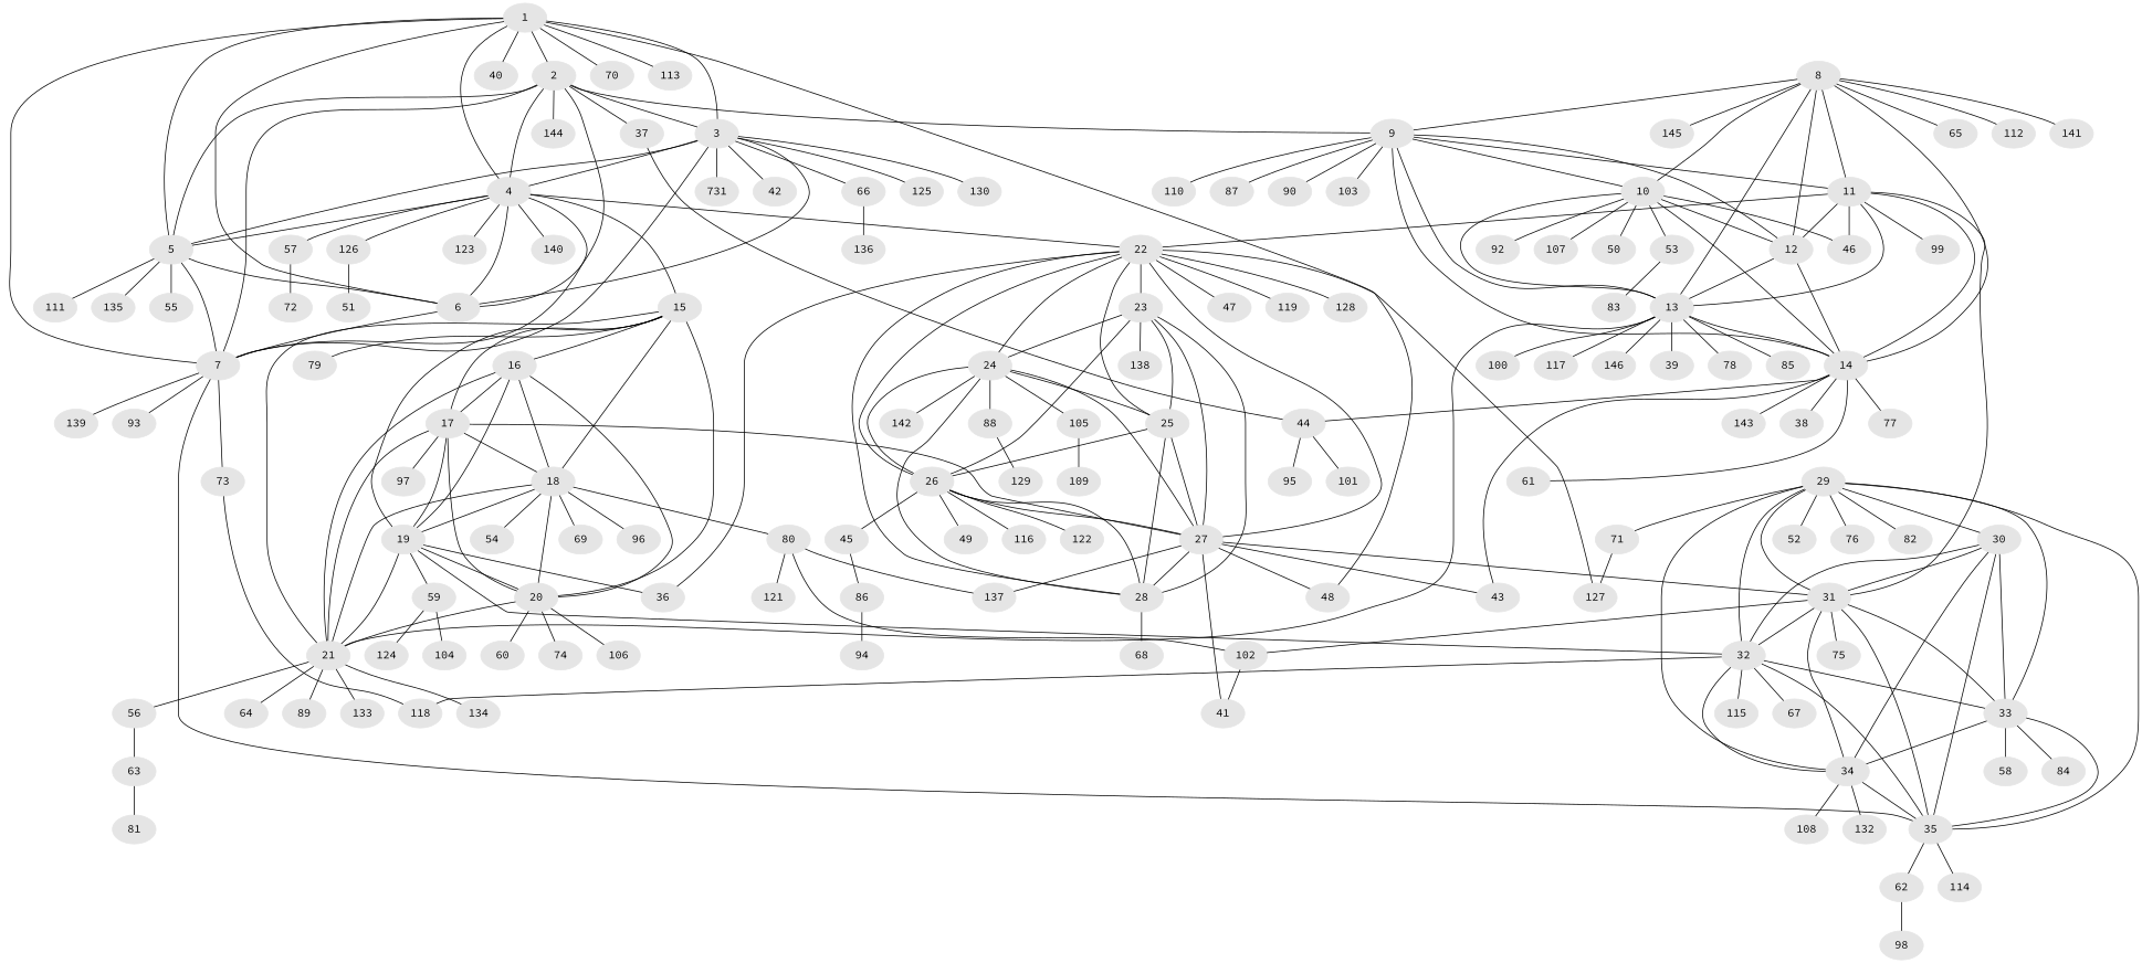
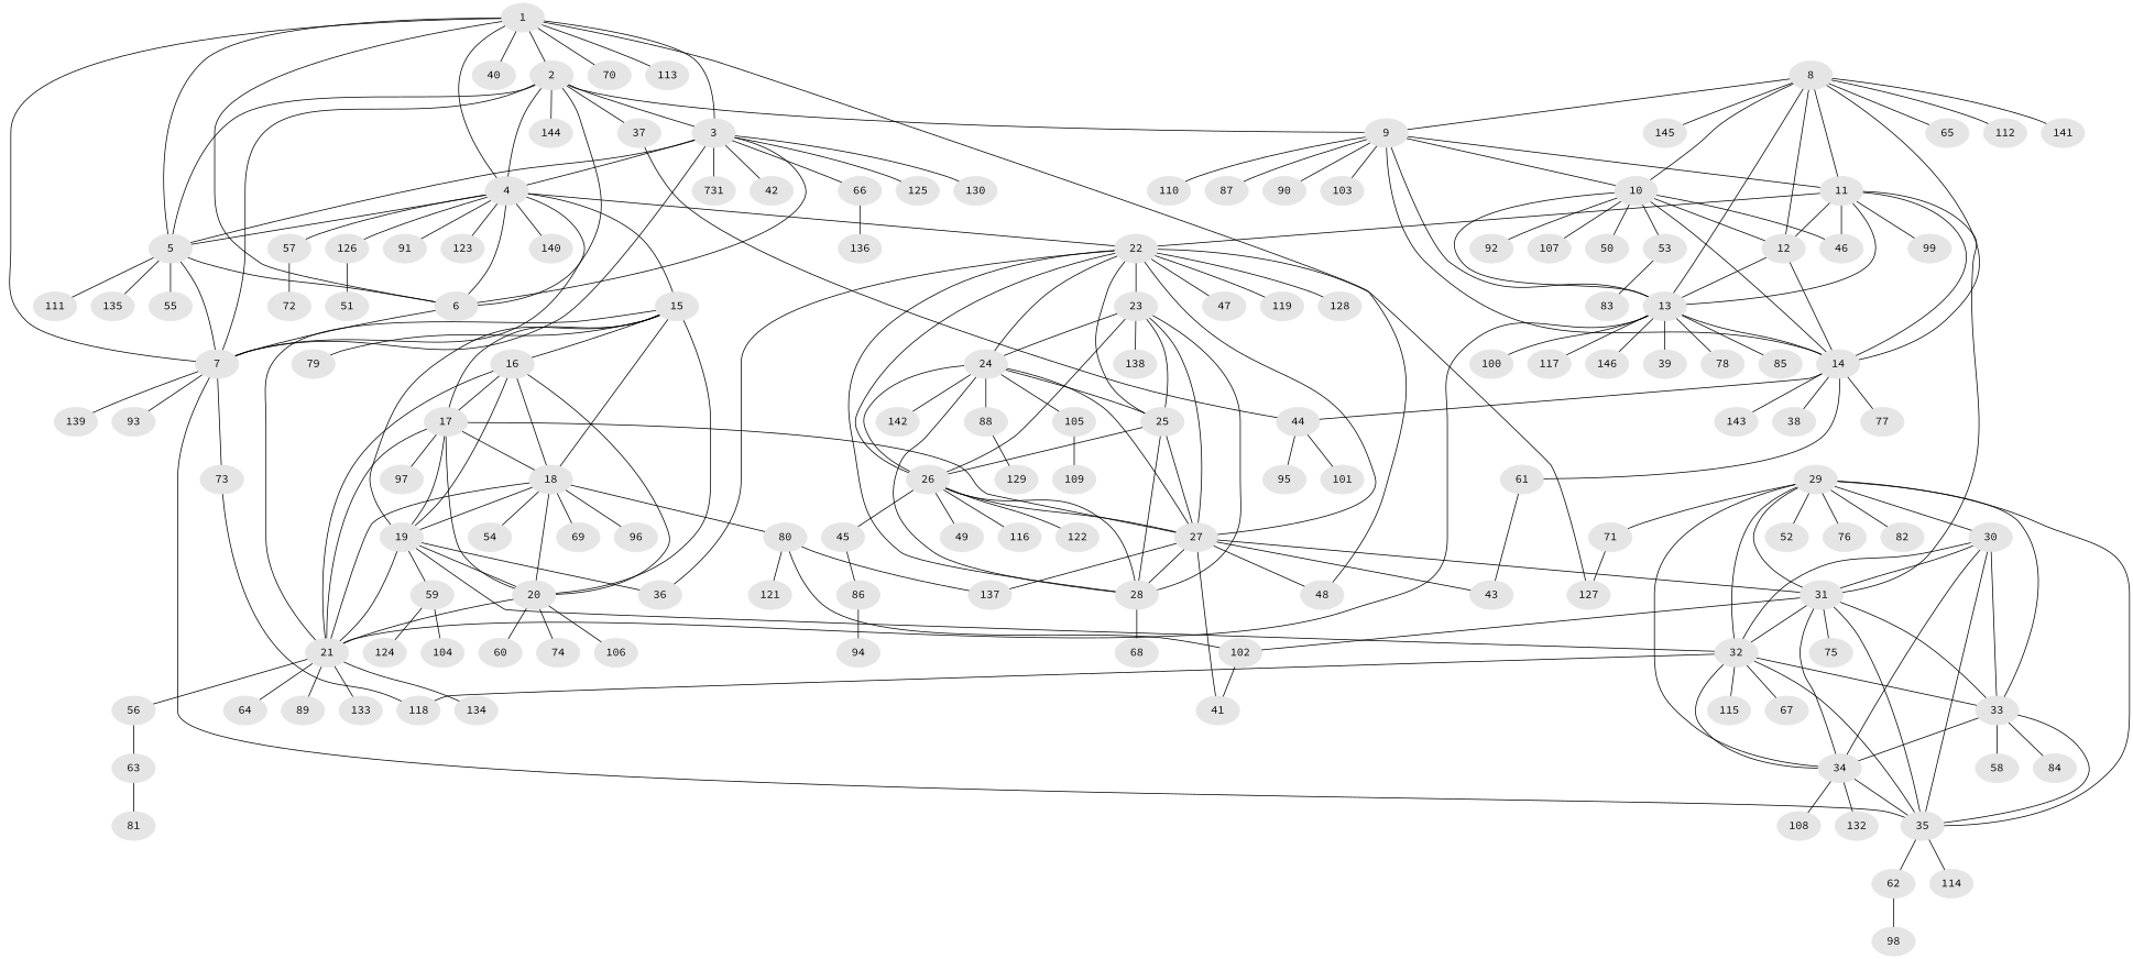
  graph {
    fontname="Source Code Pro"
    node [color=gray90 fontname="Source Code Pro" style=filled]
    edge [fontname="Source Code Pro"]
    1
    2
    3
    4
    5
    6
    7
    40
    48
    70
    113
    9
    37
    144
    42
    66
    125
    130
    n19 [label=731]
    15
    22
    57
+   91
    123
    126
    140
    55
    111
    135
    35
    73
    93
    139
    10
    11
    12
    13
    14
    87
    90
    103
    110
    44
    95
    101
    136
    21
    16
    17
    18
    19
    20
    79
    27
    36
    23
    24
    25
    26
    28
    47
    119
    127
    128
    72
    51
    62
    114
    118
    8
    65
    112
    141
    145
    50
    53
    92
    107
    46
    31
    99
    39
    78
    85
    100
    117
    146
    38
    43
    61
    77
    143
    83
    32
    33
    34
    75
    102
    56
    64
    89
    133
    134
    97
    54
    69
    80
    96
    59
    60
    74
    106
    41
    137
    121
    67
    115
    104
    124
    63
    138
    88
    105
    142
    45
    49
    116
    122
    68
    129
    109
    86
    29
    30
    52
    71
    76
    82
    58
    84
    108
    132
    98
    94
    81
    1 -- 2
    1 -- 3
    1 -- 4
    1 -- 5
    1 -- 6
    1 -- 7
    1 -- 40
    1 -- 48
    1 -- 70
    1 -- 113
    2 -- 3
    2 -- 4
    2 -- 5
    2 -- 6
    2 -- 7
    2 -- 9
    2 -- 37
    2 -- 144
    3 -- 4
    3 -- 5
    3 -- 6
    3 -- 7
    3 -- 42
    3 -- 66
    3 -- 125
    3 -- 130
    3 -- n19
    4 -- 5
    4 -- 6
    4 -- 7
    4 -- 15
    4 -- 22
    4 -- 57
+   4 -- 91
    4 -- 123
    4 -- 126
    4 -- 140
    5 -- 6
    5 -- 7
    5 -- 55
    5 -- 111
    5 -- 135
    6 -- 7
    7 -- 35
    7 -- 73
    7 -- 93
    7 -- 139
    9 -- 10
    9 -- 11
-   9 -- 12
    9 -- 13
    9 -- 14
    9 -- 87
    9 -- 90
    9 -- 103
    9 -- 110
    37 -- 44
    66 -- 136
    15 -- 21
    15 -- 16
    15 -- 17
    15 -- 18
    15 -- 19
    15 -- 20
    15 -- 79
    22 -- 27
    22 -- 36
    22 -- 23
    22 -- 24
    22 -- 25
    22 -- 26
    22 -- 28
    22 -- 47
    22 -- 119
    22 -- 127
    22 -- 128
    57 -- 72
    126 -- 51
    35 -- 62
    35 -- 114
    73 -- 118
    10 -- 12
    10 -- 13
    10 -- 14
    10 -- 50
    10 -- 53
    10 -- 92
    10 -- 107
    10 -- 46
    11 -- 22
    11 -- 12
    11 -- 13
    11 -- 14
    11 -- 46
    11 -- 31
    11 -- 99
    12 -- 13
    12 -- 14
    13 -- 14
    13 -- 21
    13 -- 39
    13 -- 78
    13 -- 85
    13 -- 100
    13 -- 117
    13 -- 146
    14 -- 44
    14 -- 38
-   14 -- 43
+   61 -- 43
    14 -- 61
    14 -- 77
    14 -- 143
    44 -- 95
    44 -- 101
    21 -- 56
    21 -- 64
    21 -- 89
    21 -- 133
    21 -- 134
    16 -- 21
    16 -- 17
    16 -- 18
    16 -- 19
    16 -- 20
    17 -- 21
    17 -- 18
    17 -- 19
    17 -- 20
    17 -- 27
    17 -- 97
    18 -- 21
    18 -- 19
    18 -- 20
    18 -- 54
    18 -- 69
    18 -- 80
    18 -- 96
    19 -- 21
    19 -- 20
    19 -- 36
    19 -- 32
    19 -- 59
    20 -- 21
    20 -- 60
    20 -- 74
    20 -- 106
    27 -- 48
    27 -- 28
    27 -- 31
    27 -- 43
    27 -- 41
    27 -- 137
    23 -- 27
    23 -- 24
    23 -- 25
    23 -- 26
    23 -- 28
    23 -- 138
    24 -- 27
    24 -- 25
    24 -- 26
    24 -- 28
    24 -- 88
    24 -- 105
    24 -- 142
    25 -- 27
    25 -- 26
    25 -- 28
    26 -- 27
    26 -- 28
    26 -- 45
    26 -- 49
    26 -- 116
    26 -- 122
    28 -- 68
    62 -- 98
    8 -- 9
    8 -- 10
    8 -- 11
    8 -- 12
    8 -- 13
    8 -- 14
    8 -- 65
    8 -- 112
    8 -- 141
    8 -- 145
    53 -- 83
    31 -- 35
    31 -- 32
    31 -- 33
    31 -- 34
    31 -- 75
    31 -- 102
    32 -- 35
    32 -- 118
    32 -- 33
    32 -- 34
    32 -- 67
    32 -- 115
    33 -- 35
    33 -- 34
    33 -- 58
    33 -- 84
    34 -- 35
    34 -- 108
    34 -- 132
    102 -- 41
    56 -- 63
    80 -- 102
    80 -- 137
    80 -- 121
    59 -- 104
    59 -- 124
    63 -- 81
    88 -- 129
    105 -- 109
    45 -- 86
    86 -- 94
    29 -- 35
    29 -- 31
    29 -- 32
    29 -- 33
    29 -- 34
    29 -- 30
    29 -- 52
    29 -- 71
    29 -- 76
    29 -- 82
    30 -- 35
    30 -- 31
    30 -- 32
    30 -- 33
    30 -- 34
    71 -- 127
  }
